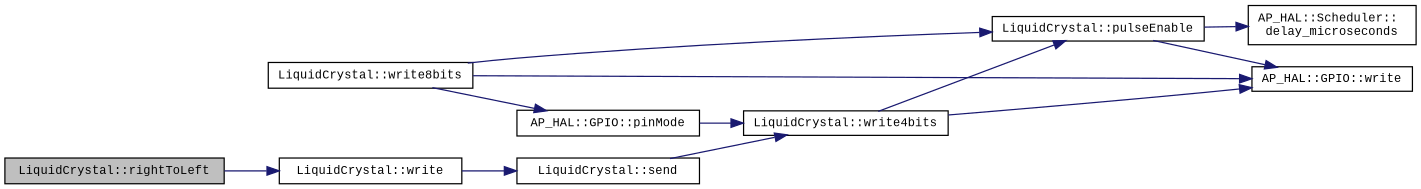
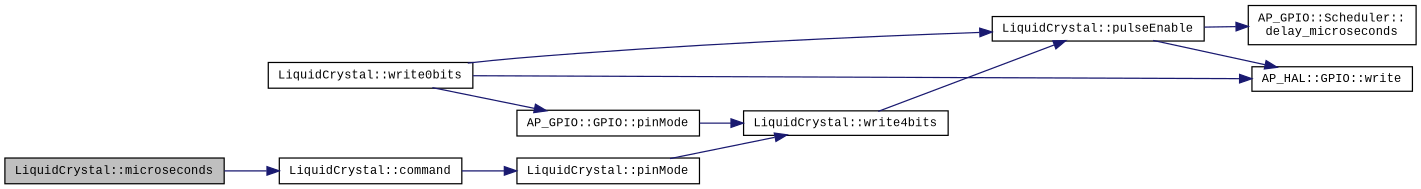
  digraph {
    fontname="Liberation Mono"
    rankdir=LR
    node [color=black fillcolor=white fontname="Liberation Mono" fontsize=10 shape=record style=filled]
    edge [color=midnightblue fontname="Liberation Mono" fontsize=10 labelfontname=Helvetica labelfontsize=10 style=solid]
-   n1 [fillcolor=grey75 fontcolor=black height=0.2 label="LiquidCrystal::rightToLeft" width=0.4]
-   n2 [height=0.2 label="LiquidCrystal::write" width=0.4]
-   n3 [height=0.2 label="LiquidCrystal::send" width=0.4]
+   n1 [fillcolor=grey75 fontcolor=black height=0.2 label="LiquidCrystal::microseconds" width=0.4]
+   n2 [height=0.2 label="LiquidCrystal::command" width=0.4]
+   n3 [height=0.2 label="LiquidCrystal::pinMode" width=0.4]
    n4 [height=0.2 label="LiquidCrystal::write4bits" width=0.4]
    n5 [height=0.2 label="AP_HAL::GPIO::write" width=0.4]
-   n6 [height=0.2 label="LiquidCrystal::write8bits" width=0.4]
-   n7 [height=0.2 label="AP_HAL::GPIO::pinMode" width=0.4]
+   n6 [height=0.2 label="LiquidCrystal::write0bits" width=0.4]
+   n7 [height=0.2 label="AP_GPIO::GPIO::pinMode" width=0.4]
    n8 [height=0.2 label="LiquidCrystal::pulseEnable" width=0.4]
-   n9 [height=0.2 label="AP_HAL::Scheduler::\ldelay_microseconds" width=0.4]
+   n9 [height=0.2 label="AP_GPIO::Scheduler::\ldelay_microseconds" width=0.4]
    n1 -> n2
    n2 -> n3
    n3 -> n4
-   n4 -> n5
    n4 -> n8
    n6 -> n5
    n6 -> n7
    n6 -> n8
    n7 -> n4
    n8 -> n5
    n8 -> n9
  }
